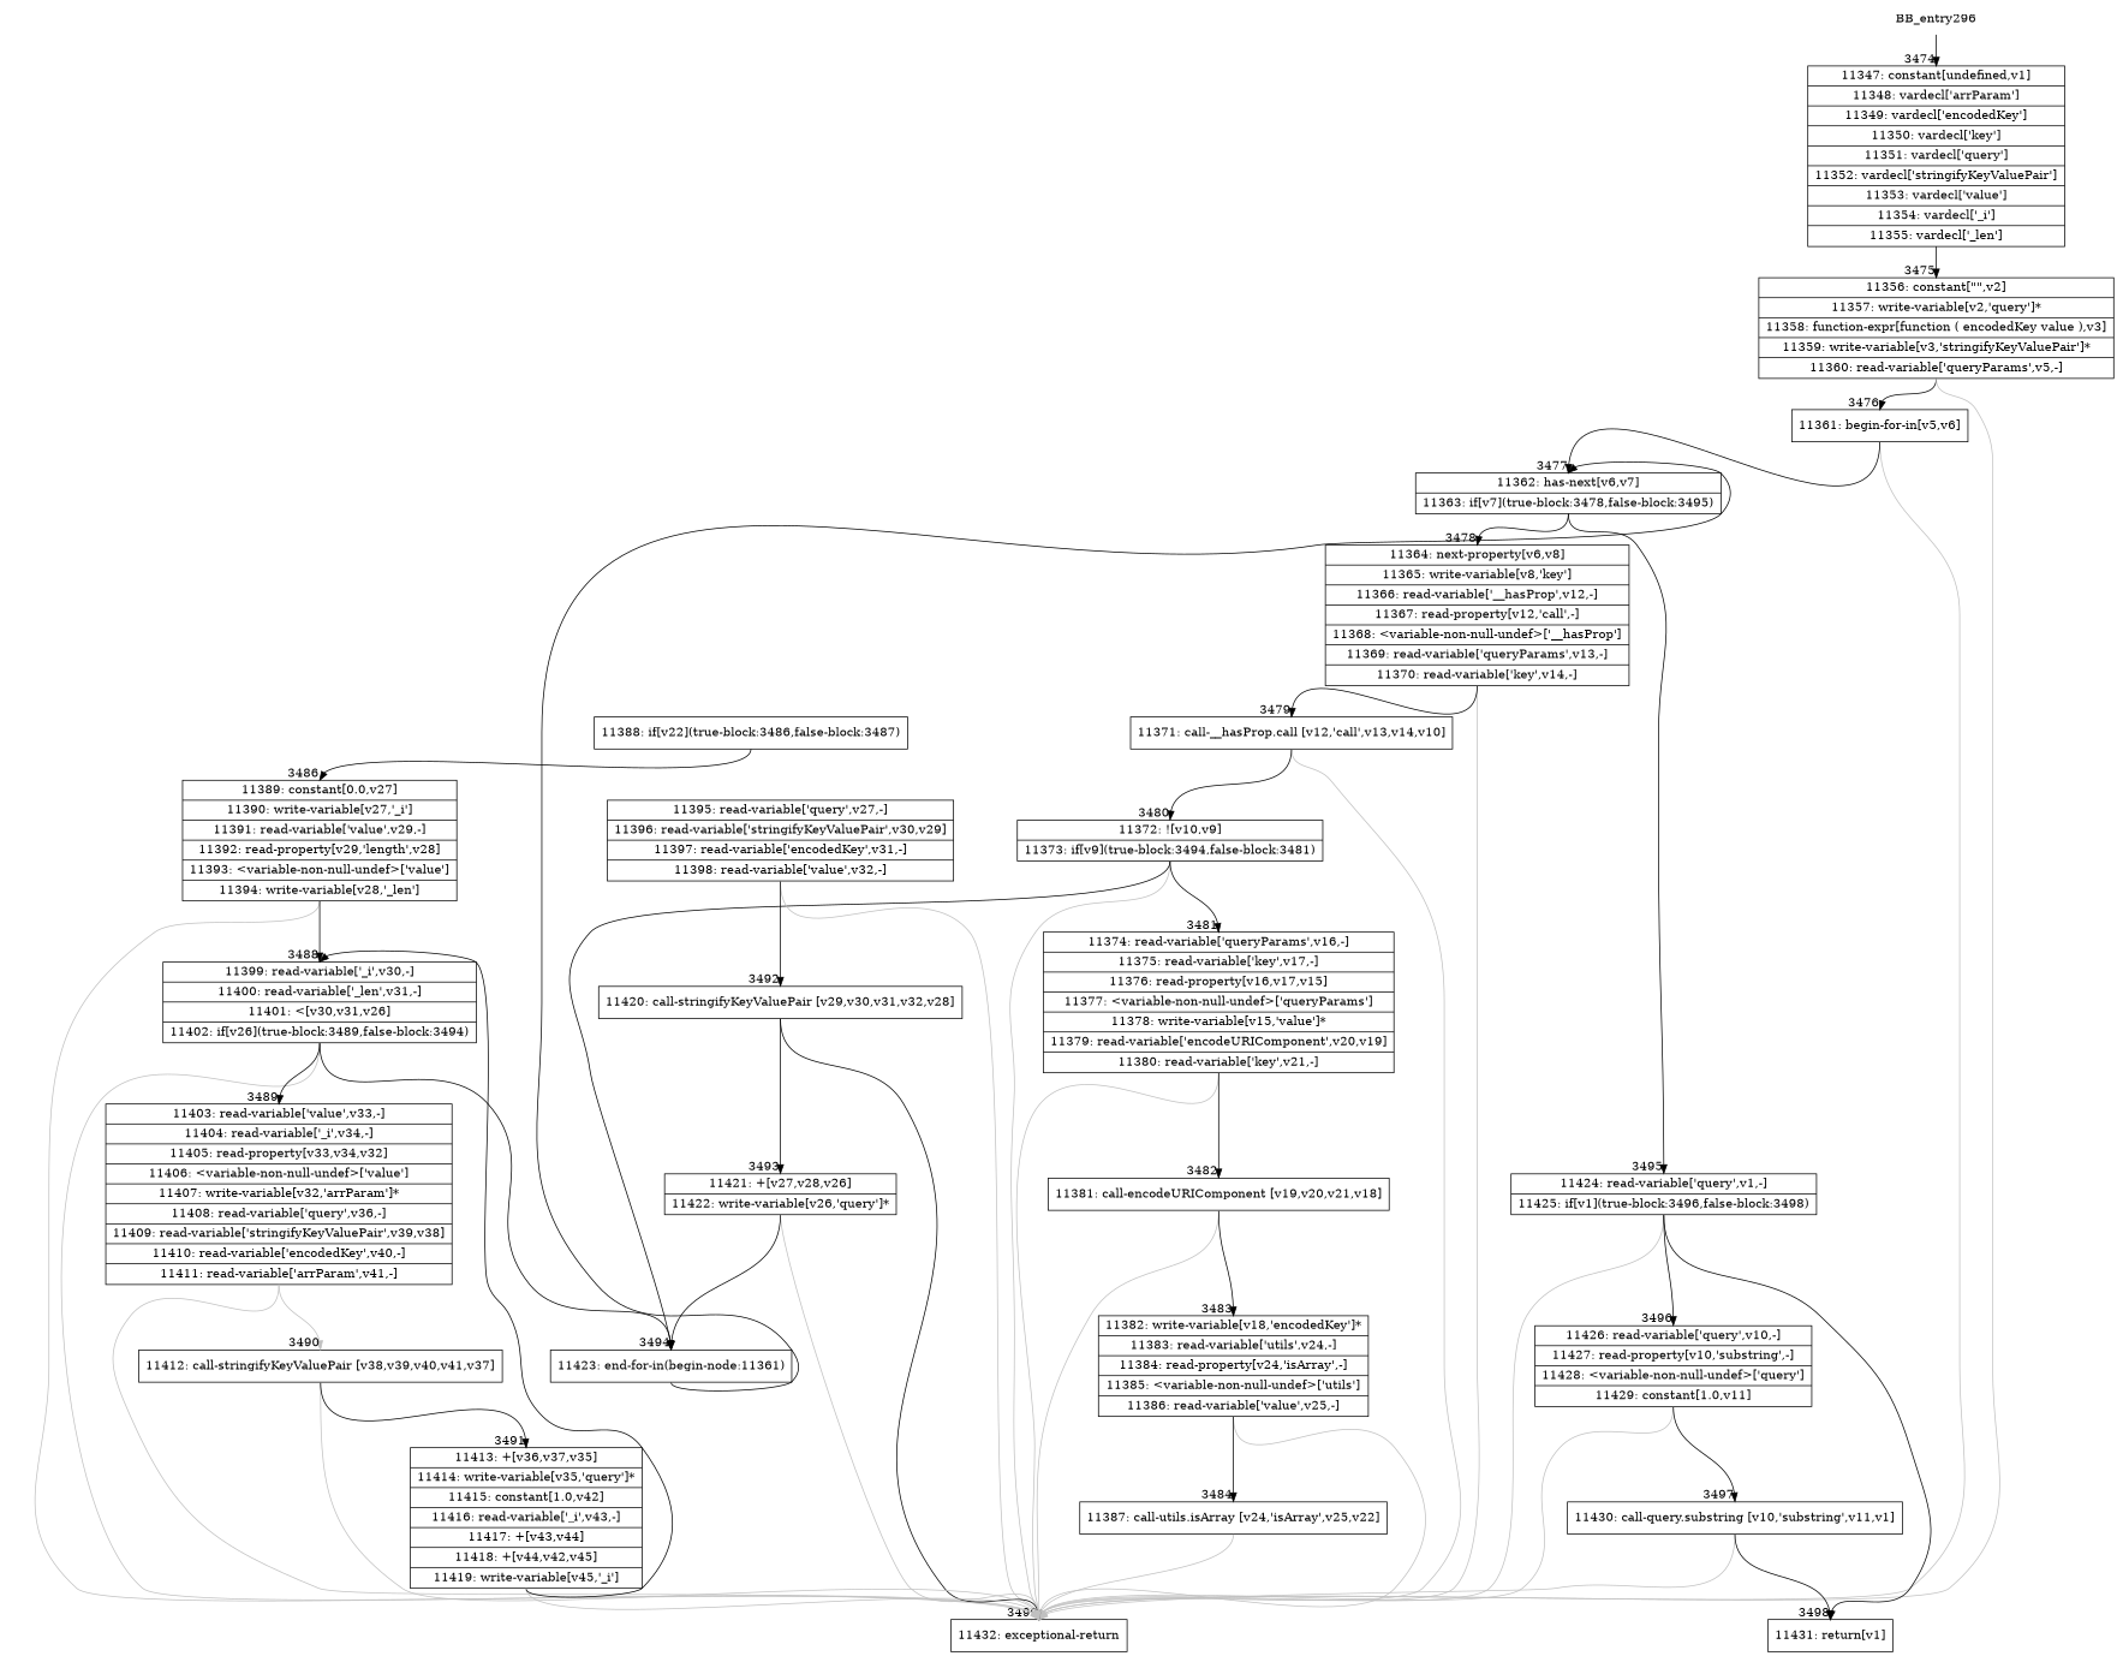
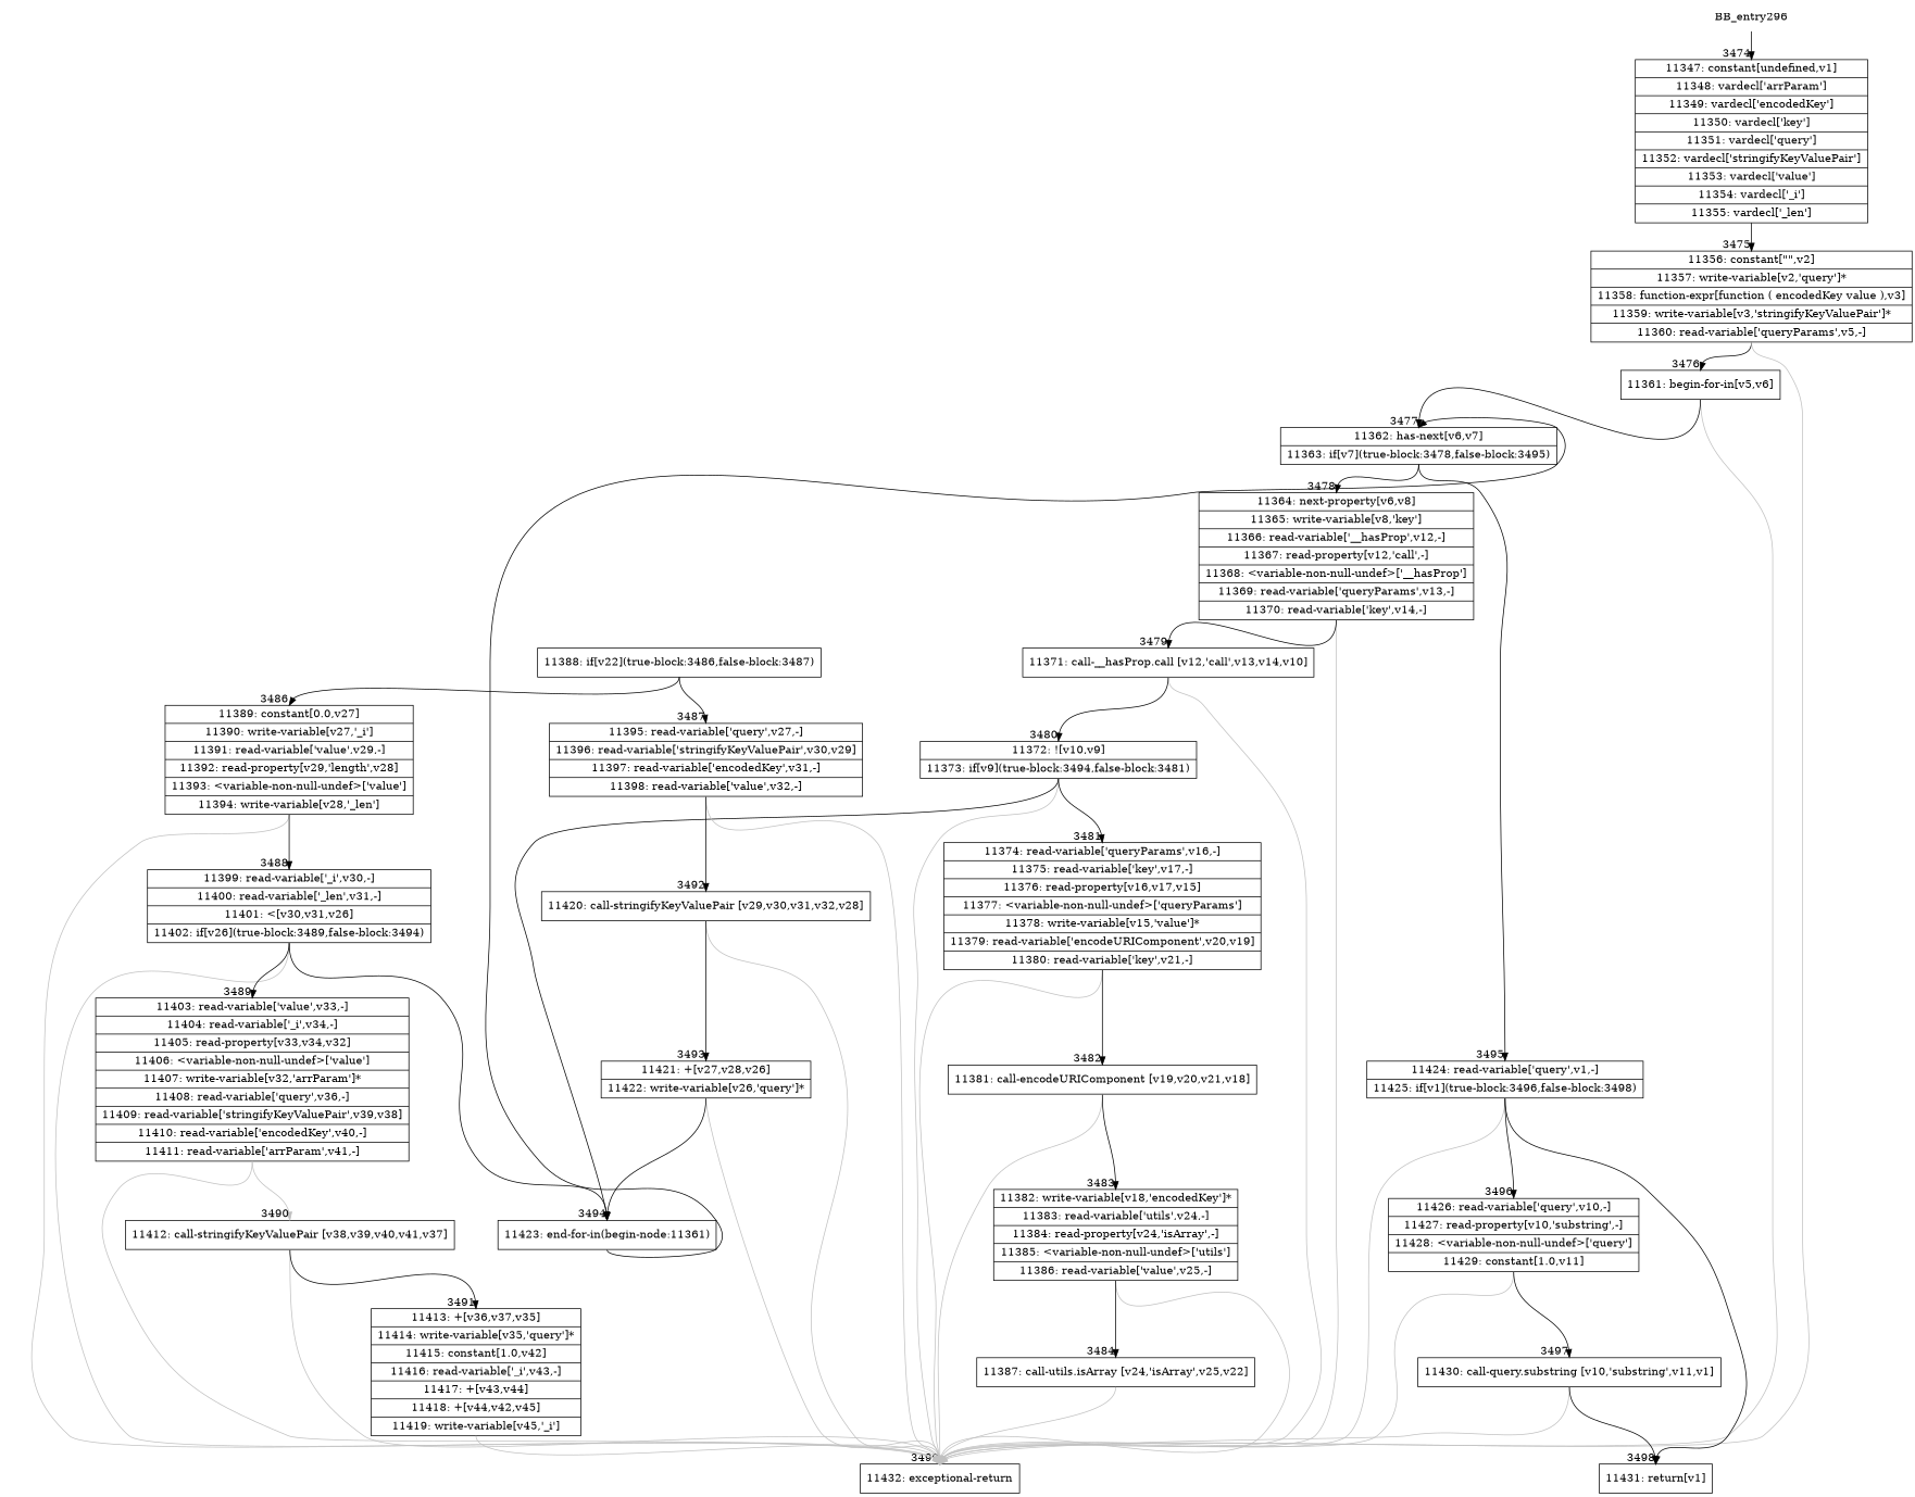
  digraph {
    rankdir=TD
    node [shape=record]
    edge [headport=n tailport=s]
    n1 [label=BB_entry296 shape=none]
    n2 [label="{11347: constant[undefined,v1]|11348: vardecl['arrParam']|11349: vardecl['encodedKey']|11350: vardecl['key']|11351: vardecl['query']|11352: vardecl['stringifyKeyValuePair']|11353: vardecl['value']|11354: vardecl['_i']|11355: vardecl['_len']}"]
    n3 [label="{11356: constant[\"\",v2]|11357: write-variable[v2,'query']*|11358: function-expr[function ( encodedKey value ),v3]|11359: write-variable[v3,'stringifyKeyValuePair']*|11360: read-variable['queryParams',v5,-]}"]
    n4 [label="{11361: begin-for-in[v5,v6]}"]
    n5 [label="{11432: exceptional-return}"]
    n6 [label="{11362: has-next[v6,v7]|11363: if[v7](true-block:3478,false-block:3495)}"]
    n7 [label="{11364: next-property[v6,v8]|11365: write-variable[v8,'key']|11366: read-variable['__hasProp',v12,-]|11367: read-property[v12,'call',-]|11368: \<variable-non-null-undef\>['__hasProp']|11369: read-variable['queryParams',v13,-]|11370: read-variable['key',v14,-]}"]
    n8 [label="{11424: read-variable['query',v1,-]|11425: if[v1](true-block:3496,false-block:3498)}"]
    n9 [label="{11371: call-__hasProp.call [v12,'call',v13,v14,v10]}"]
    n10 [label="{11431: return[v1]}"]
    n11 [label="{11426: read-variable['query',v10,-]|11427: read-property[v10,'substring',-]|11428: \<variable-non-null-undef\>['query']|11429: constant[1.0,v11]}"]
    n12 [label="{11372: ![v10,v9]|11373: if[v9](true-block:3494,false-block:3481)}"]
    n13 [label="{11430: call-query.substring [v10,'substring',v11,v1]}"]
    n14 [label="{11423: end-for-in(begin-node:11361)}"]
    n15 [label="{11374: read-variable['queryParams',v16,-]|11375: read-variable['key',v17,-]|11376: read-property[v16,v17,v15]|11377: \<variable-non-null-undef\>['queryParams']|11378: write-variable[v15,'value']*|11379: read-variable['encodeURIComponent',v20,v19]|11380: read-variable['key',v21,-]}"]
    n16 [label="{11381: call-encodeURIComponent [v19,v20,v21,v18]}"]
    n17 [label="{11382: write-variable[v18,'encodedKey']*|11383: read-variable['utils',v24,-]|11384: read-property[v24,'isArray',-]|11385: \<variable-non-null-undef\>['utils']|11386: read-variable['value',v25,-]}"]
    n18 [label="{11387: call-utils.isArray [v24,'isArray',v25,v22]}"]
    n19 [label="{11388: if[v22](true-block:3486,false-block:3487)}"]
    n20 [label="{11389: constant[0.0,v27]|11390: write-variable[v27,'_i']|11391: read-variable['value',v29,-]|11392: read-property[v29,'length',v28]|11393: \<variable-non-null-undef\>['value']|11394: write-variable[v28,'_len']}"]
    n21 [label="{11395: read-variable['query',v27,-]|11396: read-variable['stringifyKeyValuePair',v30,v29]|11397: read-variable['encodedKey',v31,-]|11398: read-variable['value',v32,-]}"]
    n22 [label="{11399: read-variable['_i',v30,-]|11400: read-variable['_len',v31,-]|11401: \<[v30,v31,v26]|11402: if[v26](true-block:3489,false-block:3494)}"]
    n23 [label="{11420: call-stringifyKeyValuePair [v29,v30,v31,v32,v28]}"]
    n24 [label="{11403: read-variable['value',v33,-]|11404: read-variable['_i',v34,-]|11405: read-property[v33,v34,v32]|11406: \<variable-non-null-undef\>['value']|11407: write-variable[v32,'arrParam']*|11408: read-variable['query',v36,-]|11409: read-variable['stringifyKeyValuePair',v39,v38]|11410: read-variable['encodedKey',v40,-]|11411: read-variable['arrParam',v41,-]}"]
    n25 [label="{11421: +[v27,v28,v26]|11422: write-variable[v26,'query']*}"]
    n26 [label="{11412: call-stringifyKeyValuePair [v38,v39,v40,v41,v37]}"]
    n27 [label="{11413: +[v36,v37,v35]|11414: write-variable[v35,'query']*|11415: constant[1.0,v42]|11416: read-variable['_i',v43,-]|11417: +[v43,v44]|11418: +[v44,v42,v45]|11419: write-variable[v45,'_i']}"]
    n1 -> n2 [headlabel="    3474"]
    n2 -> n3 [headlabel="      3475"]
    n3 -> n4 [headlabel="      3476"]
    n3 -> n5 [color=gray headlabel="      3499"]
    n4 -> n5 [color=gray]
    n4 -> n6 [headlabel="      3477"]
    n6 -> n7 [headlabel="      3478"]
    n6 -> n8 [headlabel="      3495"]
    n7 -> n5 [color=gray]
    n7 -> n9 [headlabel="      3479"]
    n8 -> n5 [color=gray]
    n8 -> n10 [headlabel="      3498"]
    n8 -> n11 [headlabel="      3496"]
    n9 -> n5 [color=gray]
    n9 -> n12 [headlabel="      3480"]
    n11 -> n5 [color=gray]
    n11 -> n13 [headlabel="      3497"]
    n12 -> n5 [color=gray]
    n12 -> n14 [headlabel="      3494"]
    n12 -> n15 [headlabel="      3481"]
    n13 -> n5 [color=gray]
    n13 -> n10
    n14 -> n6
    n15 -> n5 [color=gray]
    n15 -> n16 [headlabel="      3482"]
    n16 -> n5 [color=gray]
    n16 -> n17 [headlabel="      3483"]
    n17 -> n5 [color=gray]
    n17 -> n18 [headlabel="      3484"]
    n18 -> n5 [color=gray]
    n19 -> n20 [headlabel="      3486"]
+   n19 -> n21 [headlabel="      3487"]
    n20 -> n5 [color=gray]
    n20 -> n22 [headlabel="      3488"]
    n21 -> n5 [color=gray]
    n21 -> n23 [headlabel="      3492"]
    n22 -> n5 [color=gray]
    n22 -> n14
    n22 -> n24 [headlabel="      3489"]
-   n23 -> n5 [color=black]
+   n23 -> n5 [color=gray]
    n23 -> n25 [headlabel="      3493"]
    n24 -> n5 [color=gray]
    n24 -> n26 [color=gray headlabel="      3490"]
    n25 -> n5 [color=gray]
    n25 -> n14
    n26 -> n5 [color=gray]
    n26 -> n27 [headlabel="      3491"]
    n27 -> n5 [color=gray]
-   n27 -> n22
  }
